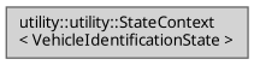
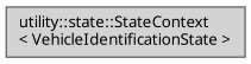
  digraph {
    rankdir=LR
    fontname="Noto Sans"
-   n1 [color=gray40 fillcolor=lightgrey fontname="Noto Sans" fontsize=10 height=0.2 label="utility::utility::StateContext\l\< VehicleIdentificationState \>" shape=record style=filled width=0.4]
+   n1 [color=gray40 fillcolor=lightgrey fontname="Noto Sans" fontsize=10 height=0.2 label="utility::state::StateContext\l\< VehicleIdentificationState \>" shape=record style=filled width=0.4]
  }
